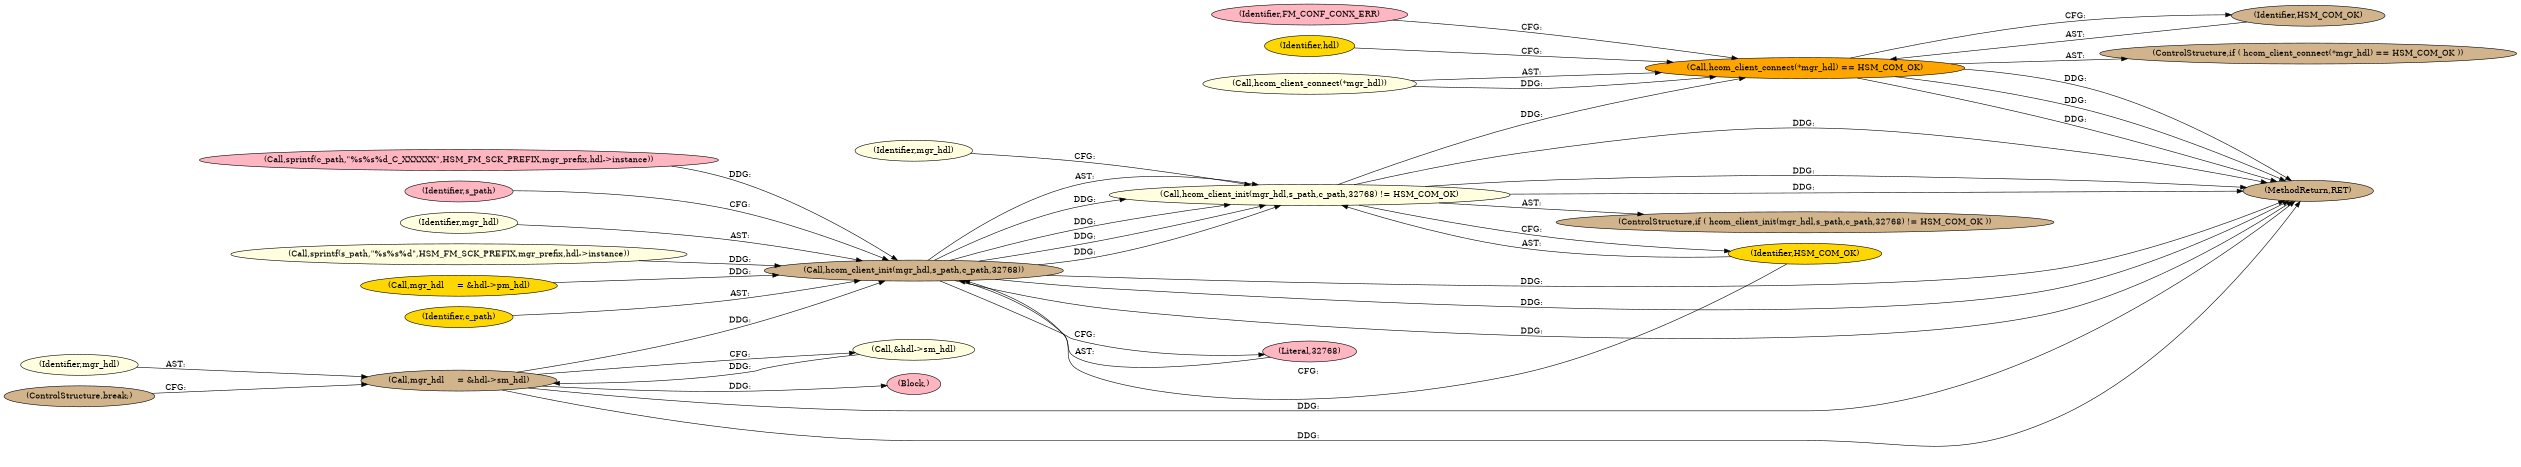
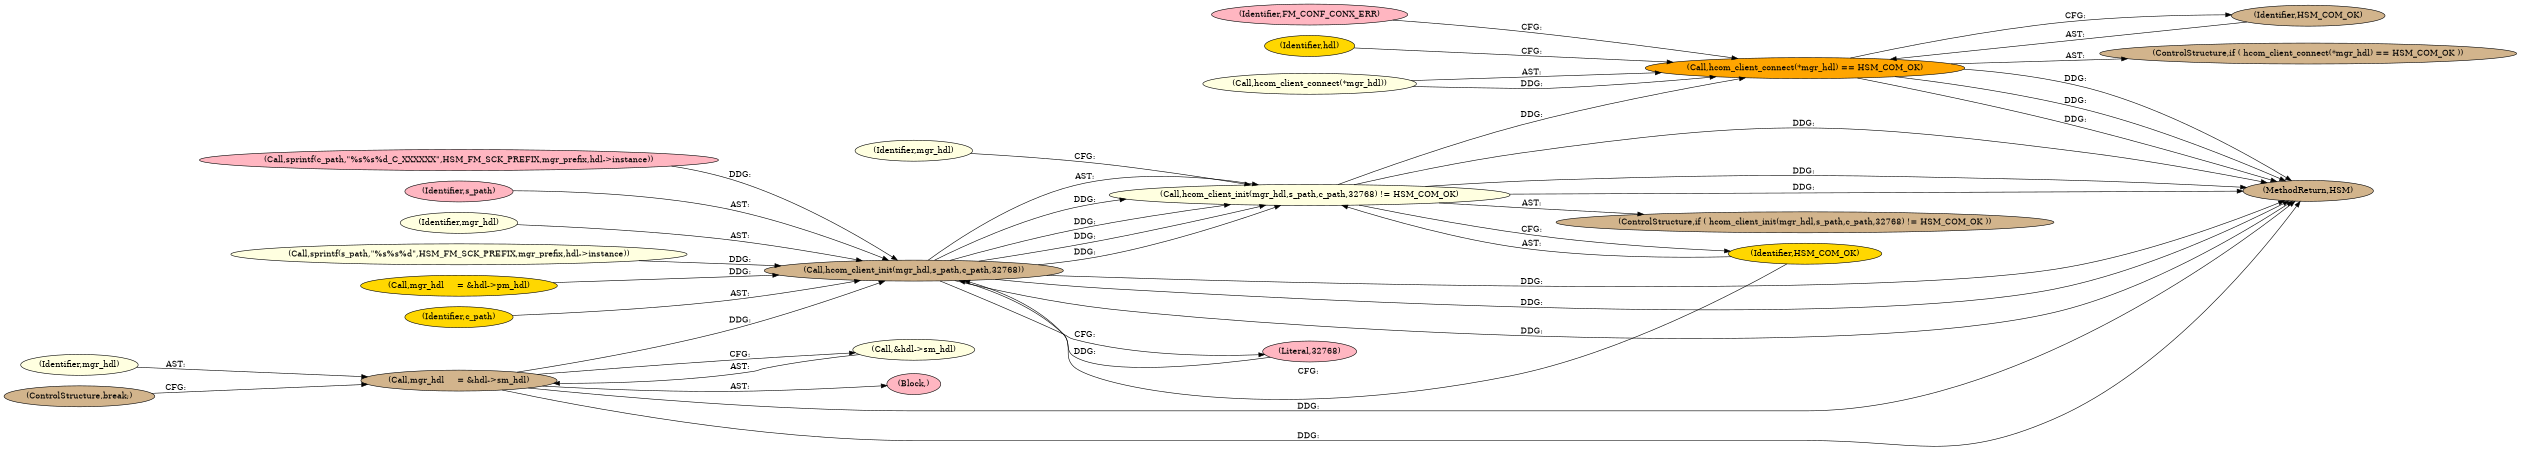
  digraph {
    fontname="DejaVu Serif"
    rankdir=LR
    node [fillcolor=tan fontname="DejaVu Serif" style=filled]
    edge [fontname="DejaVu Serif"]
    n1 [label="(Call,mgr_hdl     = &hdl->sm_hdl)"]
    n2 [label="(Call,hcom_client_init(mgr_hdl,s_path,c_path,32768))"]
    n3 [fillcolor=lightyellow label="(Call,&hdl->sm_hdl)"]
    n4 [fillcolor=lightpink label="(Block,)"]
-   n5 [label="(MethodReturn,RET)"]
+   n5 [label="(MethodReturn,HSM)"]
    n6 [fillcolor=lightyellow label="(Call,hcom_client_init(mgr_hdl,s_path,c_path,32768) != HSM_COM_OK)"]
    n7 [fillcolor=lightpink label="(Literal,32768)"]
    n8 [fillcolor=orange label="(Call,hcom_client_connect(*mgr_hdl) == HSM_COM_OK)"]
    n9 [label="(ControlStructure,if ( hcom_client_init(mgr_hdl,s_path,c_path,32768) != HSM_COM_OK ))"]
    n10 [fillcolor=gold label="(Identifier,HSM_COM_OK)"]
    n11 [label="(Identifier,HSM_COM_OK)"]
    n12 [label="(ControlStructure,if ( hcom_client_connect(*mgr_hdl) == HSM_COM_OK ))"]
    n13 [fillcolor=lightpink label="(Call,sprintf(c_path,\"%s%s%d_C_XXXXXX\",HSM_FM_SCK_PREFIX,mgr_prefix,hdl->instance))"]
    n14 [fillcolor=lightpink label="(Identifier,s_path)"]
    n15 [fillcolor=lightyellow label="(Identifier,mgr_hdl)"]
    n16 [fillcolor=lightyellow label="(Identifier,mgr_hdl)"]
    n17 [fillcolor=lightyellow label="(Call,sprintf(s_path,\"%s%s%d\",HSM_FM_SCK_PREFIX,mgr_prefix,hdl->instance))"]
    n18 [fillcolor=gold label="(Call,mgr_hdl     = &hdl->pm_hdl)"]
    n19 [fillcolor=lightpink label="(Identifier,FM_CONF_CONX_ERR)"]
    n20 [fillcolor=lightyellow label="(Identifier,mgr_hdl)"]
    n21 [fillcolor=gold label="(Identifier,hdl)"]
    n22 [fillcolor=lightyellow label="(Call,hcom_client_connect(*mgr_hdl))"]
    n23 [fillcolor=gold label="(Identifier,c_path)"]
    n24 [label="(ControlStructure,break;)"]
    n1 -> n2 [label="DDG: "]
    n1 -> n3 [label="CFG: "]
-   n1 -> n4 [label="DDG: "]
+   n1 -> n4 [label="AST: "]
    n1 -> n5 [label="DDG: "]
    n1 -> n5 [label="DDG: "]
    n2 -> n5 [label="DDG: "]
    n2 -> n5 [label="DDG: "]
    n2 -> n5 [label="DDG: "]
    n2 -> n6 [label="AST: "]
    n2 -> n6 [label="DDG: "]
    n2 -> n6 [label="DDG: "]
    n2 -> n6 [label="DDG: "]
    n2 -> n6 [label="DDG: "]
    n2 -> n7 [label="CFG: "]
-   n3 -> n1 [label="DDG: "]
+   n3 -> n1 [label="AST: "]
    n6 -> n5 [label="DDG: "]
    n6 -> n5 [label="DDG: "]
    n6 -> n5 [label="DDG: "]
    n6 -> n8 [label="DDG: "]
    n6 -> n9 [label="AST: "]
    n6 -> n10 [label="CFG: "]
-   n7 -> n2 [label="AST: "]
+   n7 -> n2 [label="DDG: "]
    n8 -> n5 [label="DDG: "]
    n8 -> n5 [label="DDG: "]
    n8 -> n5 [label="DDG: "]
    n8 -> n11 [label="CFG: "]
    n8 -> n12 [label="AST: "]
    n10 -> n2 [label="CFG: "]
    n10 -> n6 [label="AST: "]
    n11 -> n8 [label="AST: "]
    n13 -> n2 [label="DDG: "]
-   n14 -> n2 [label="CFG: "]
+   n14 -> n2 [label="AST: "]
    n15 -> n2 [label="AST: "]
    n16 -> n6 [label="CFG: "]
    n17 -> n2 [label="DDG: "]
    n18 -> n2 [label="DDG: "]
    n19 -> n8 [label="CFG: "]
    n20 -> n1 [label="AST: "]
    n21 -> n8 [label="CFG: "]
    n22 -> n8 [label="AST: "]
    n22 -> n8 [label="DDG: "]
    n23 -> n2 [label="AST: "]
    n24 -> n1 [label="CFG: "]
  }
